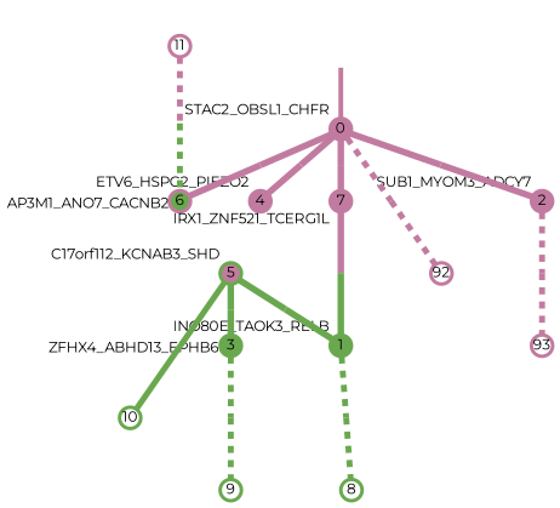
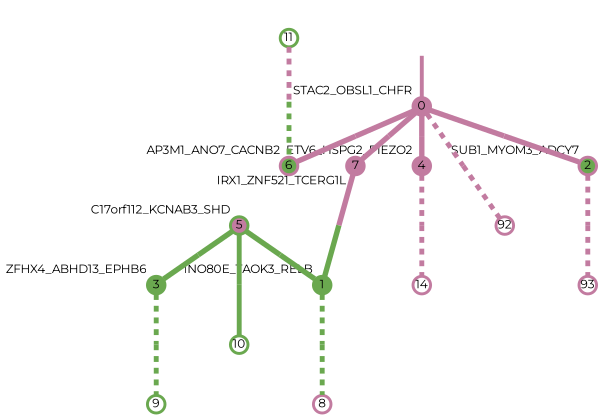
  strict digraph {
    fontname=Montserrat
    forcelabels=true
    nodesep=0.7
    rankdir=TB
    ranksep=0.6
    splines=false
    node [color="#c27ba0ff" fillcolor="#c27ba0ff" fixedsize=true fontname=Montserrat fontsize="12pt" penwidth=3 shape=circle style=filled]
    edge [arrowsize=0 color="#c27ba0ff;0.5:#c27ba0ff" fontname=Montserrat minlen=2.0 penwidth=5.5 style=solid]
    0 [height=0.25 xlabel=STAC2_OBSL1_CHFR]
-   2 [height=0.25 xlabel=SUB1_MYOM3_ADCY7]
+   2 [fillcolor="#6aa84fff" height=0.25 xlabel=SUB1_MYOM3_ADCY7]
    4 [height=0.25 xlabel=ETV6_HSPG2_PIEZO2]
    6 [fillcolor="#6aa84fff" height=0.25 xlabel=AP3M1_ANO7_CACNB2]
    7 [height=0.25 xlabel=IRX1_ZNF521_TCERG1L]
    n6 [height=0.25 label=92 style=solid]
    n7 [height=0.25 label=93 style=solid]
+   14 [height=0.25 style=solid]
    1 [color="#6aa84fff" fillcolor="#6aa84fff" height=0.25 xlabel=INO80E_TAOK3_RELB]
-   11 [fillcolor="#6aa84fff" height=0.25 style=solid]
-   8 [color="#6aa84fff" fillcolor="#6aa84fff" height=0.25 style=solid]
+   11 [color="#6aa84fff" fillcolor="#6aa84fff" height=0.25 style=solid]
+   8 [fillcolor="#6aa84fff" height=0.25 style=solid]
    5 [color="#6aa84fff" height=0.25 xlabel=C17orf112_KCNAB3_SHD]
    3 [color="#6aa84fff" fillcolor="#6aa84fff" height=0.25 xlabel=ZFHX4_ABHD13_EPHB6]
    10 [color="#6aa84fff" fillcolor="#6aa84fff" height=0.25 style=solid]
    9 [color="#6aa84fff" fillcolor="#6aa84fff" height=0.25 style=solid]
    normal [style=invis xlabel=STAC2_OBSL1_CHFR color="" fillcolor="" fixedsize="" fontsize="" shape=""]
    0 -> 2 [minlen=1.8333332538604736]
    0 -> 4 [minlen=1.3333332538604736]
    0 -> 6 [minlen=1.1666666269302368]
    0 -> 7 [minlen=1.0]
    0 -> n6 [penwidth=5 style=dashed]
    2 -> n7 [penwidth=5 style=dashed]
+   4 -> 14 [penwidth=5 style=dashed]
    7 -> 1 [color="#c27ba0ff;0.5:#6aa84fff"]
    1 -> 8 [color="#6aa84fff;0.5:#6aa84fff" penwidth=5 style=dashed]
    11 -> 6 [color="#c27ba0ff;0.5:#6aa84fff" penwidth=5 style=dashed]
    5 -> 1 [color="#6aa84fff;0.5:#6aa84fff" minlen=1.1666666269302368]
    5 -> 3 [color="#6aa84fff;0.5:#6aa84fff" minlen=1.3333332538604736]
    5 -> 10 [color="#6aa84fff;0.5:#6aa84fff" penwidth=5]
    3 -> 9 [color="#6aa84fff;0.5:#6aa84fff" penwidth=5 style=dashed]
    normal -> 0 [color="#c27ba0ff" penwidth=4 minlen=""]
  }
